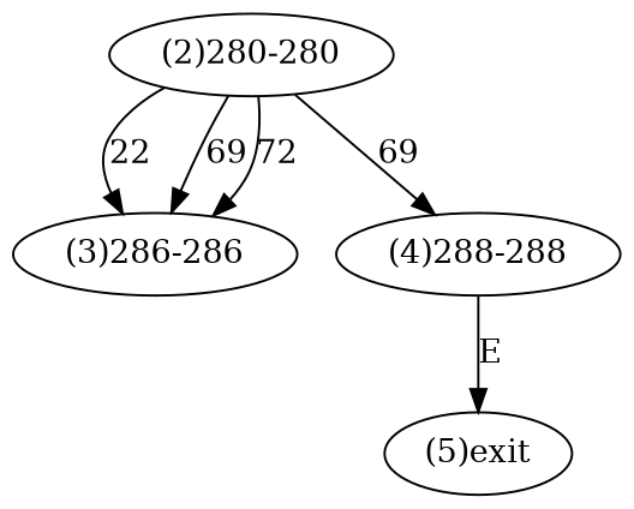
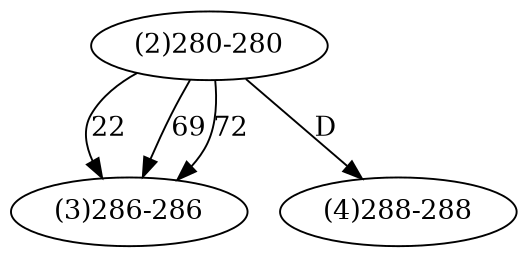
  digraph {
    n1 [label="(2)280-280"]
    n2 [label="(3)286-286"]
    n3 [label="(4)288-288"]
-   n4 [label="(5)exit"]
    n1 -> n2 [label=22]
    n1 -> n2 [label=69]
    n1 -> n2 [label=72]
-   n1 -> n3 [label=69]
-   n3 -> n4 [label=E]
+   n1 -> n3 [label=D]
  }
